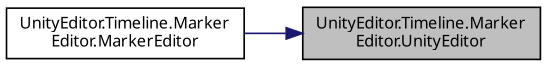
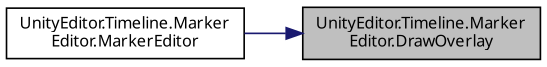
  digraph {
    rankdir=RL
    fontname="Noto Sans"
    node [color=black fontname="Noto Sans" fontsize=10 shape=record style=filled]
-   n1 [fillcolor=grey75 fontcolor=black height=0.2 label="UnityEditor.Timeline.Marker\lEditor.UnityEditor" width=0.4]
+   n1 [fillcolor=grey75 fontcolor=black height=0.2 label="UnityEditor.Timeline.Marker\lEditor.DrawOverlay" width=0.4]
    n2 [fillcolor=white height=0.2 label="UnityEditor.Timeline.Marker\lEditor.MarkerEditor" width=0.4]
    n1 -> n2 [color=midnightblue dir=back fontname="Noto Sans" fontsize=10 labelfontname=Helvetica labelfontsize=10 style=solid]
  }
